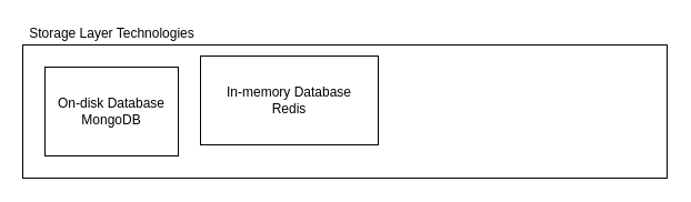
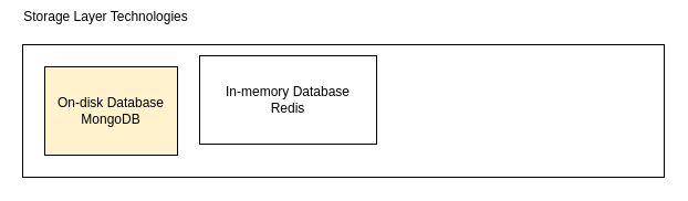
  <mxCell id="0" />
  <mxCell id="1" parent="0" />
  <mxCell id="2" value="" style="rounded=0;whiteSpace=wrap;html=1;" parent="1" vertex="1"><mxGeometry x="20" y="40" width="580" height="120" as="geometry" /></mxCell>
- <mxCell id="3" value="Storage Layer Technologies" style="text;html=1;align=center;verticalAlign=middle;resizable=0;points=[];autosize=1;" parent="1" vertex="1"><mxGeometry x="20" y="20" width="160" height="20" as="geometry" /></mxCell>
- <mxCell id="4" value="On-disk Database&lt;br&gt;MongoDB" style="rounded=0;whiteSpace=wrap;html=1;" parent="1" vertex="1"><mxGeometry x="40" y="60" width="120" height="80" as="geometry" /></mxCell>
+ <mxCell id="3" value="Storage Layer Technologies" style="text;html=1;align=center;verticalAlign=middle;resizable=0;points=[];autosize=1;" parent="1" vertex="1"><mxGeometry x="15" y="5" width="160" height="20" as="geometry" /></mxCell>
+ <mxCell id="4" value="On-disk Database&lt;br&gt;MongoDB" style="rounded=0;whiteSpace=wrap;html=1;fillColor=#fff2cc;" parent="1" vertex="1"><mxGeometry x="40" y="60" width="120" height="80" as="geometry" /></mxCell>
  <mxCell id="5" value="In-memory Database&lt;br&gt;Redis" style="rounded=0;whiteSpace=wrap;html=1;" parent="1" vertex="1"><mxGeometry x="180" y="50" width="160" height="80" as="geometry" /></mxCell>
